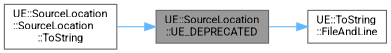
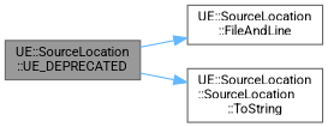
  digraph {
    fontname=Roboto
    rankdir=LR
    node [color=grey40 fillcolor=white fontname=Roboto fontsize=10 shape=box style=filled]
    edge [color=steelblue1 fontname=Roboto fontsize=10 labelfontname=Helvetica labelfontsize=10 style=solid]
    n1 [color=gray40 fillcolor=grey60 fontcolor=black height=0.2 label="UE::SourceLocation\l::UE_DEPRECATED" width=0.4]
-   n2 [height=0.2 label="UE::ToString\l::FileAndLine" width=0.4]
+   n2 [height=0.2 label="UE::SourceLocation\l::FileAndLine" width=0.4]
    n3 [height=0.2 label="UE::SourceLocation\l::SourceLocation\l::ToString" width=0.4]
    n1 -> n2
-   n3 -> n1
+   n1 -> n3
  }
